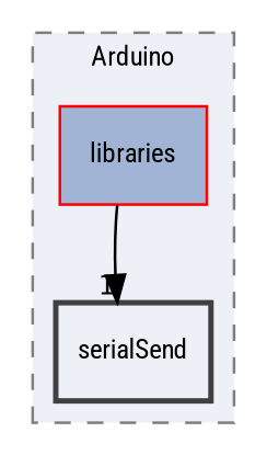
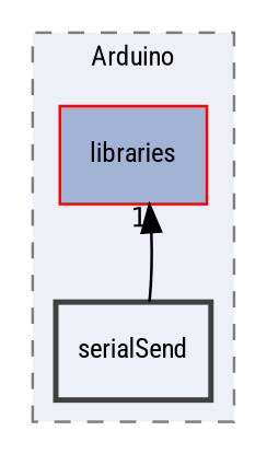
  digraph {
    compound=true
    fontname="Roboto Condensed"
    node [fontname="Roboto Condensed" fontsize=10 shape=box]
    n1 [color=red fillcolor="#a2b4d6" label=libraries style="filled,"]
    n2 [color=grey25 fillcolor="#edf0f7" label=serialSend style="filled,bold,"]
    subgraph cluster_1 {
      bgcolor="#edf0f7"
      fontsize=10
      label=Arduino
      pencolor=grey50
      style="filled,dashed,"
      n1
      n2
    }
-   n1 -> n2 [fontname="Roboto Condensed" fontsize=10 headlabel=1 labeldistance=1.5 labelfontname=Helvetica labelfontsize=10]
+   n2 -> n1 [fontname="Roboto Condensed" fontsize=10 headlabel=1 labeldistance=1.5 labelfontname=Helvetica labelfontsize=10]
  }
